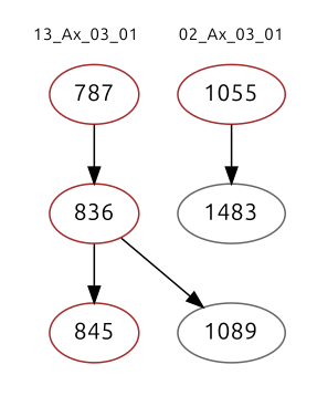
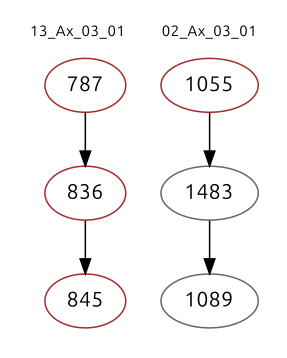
  digraph {
    fontname=Ubuntu
    node [color=brown fontname=Ubuntu]
    edge [color=black fontname=Ubuntu]
    n1 [label=787]
    n2 [label=836]
    n3 [label=845]
    n4 [label=1055]
    n5 [color=gray40 label=1483]
    n6 [color=gray40 label=1089]
    subgraph cluster_1 {
      color=white
      fontsize=10
      label="13_Ax_03_01"
      n1
      n2
      n3
    }
    subgraph cluster_2 {
      color=white
      fontsize=10
      label="02_Ax_03_01"
      n4
      n5
      n6
    }
    n1 -> n2
    n2 -> n3
    n4 -> n5
-   n2 -> n6
+   n5 -> n6
  }
